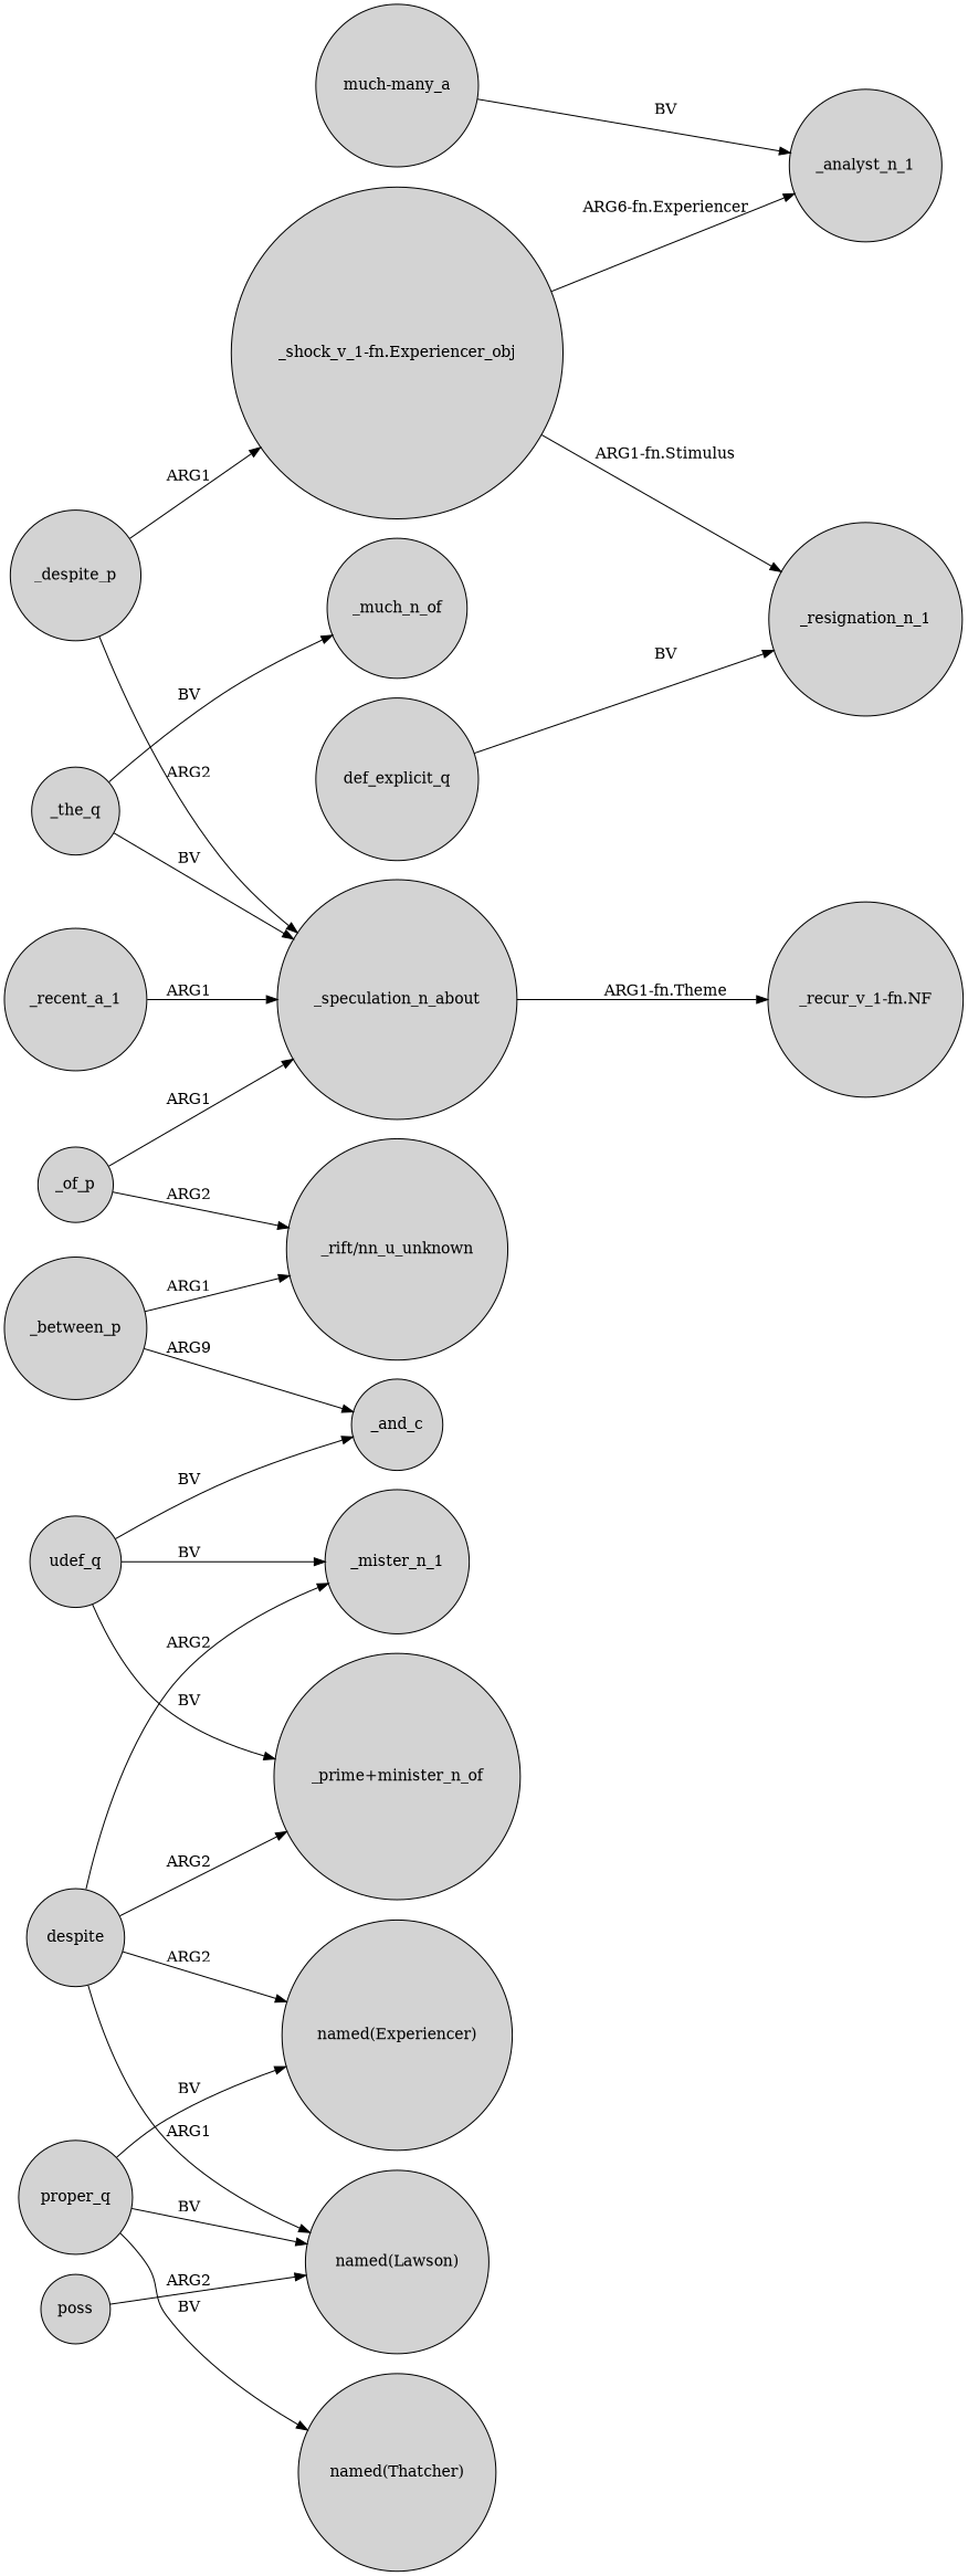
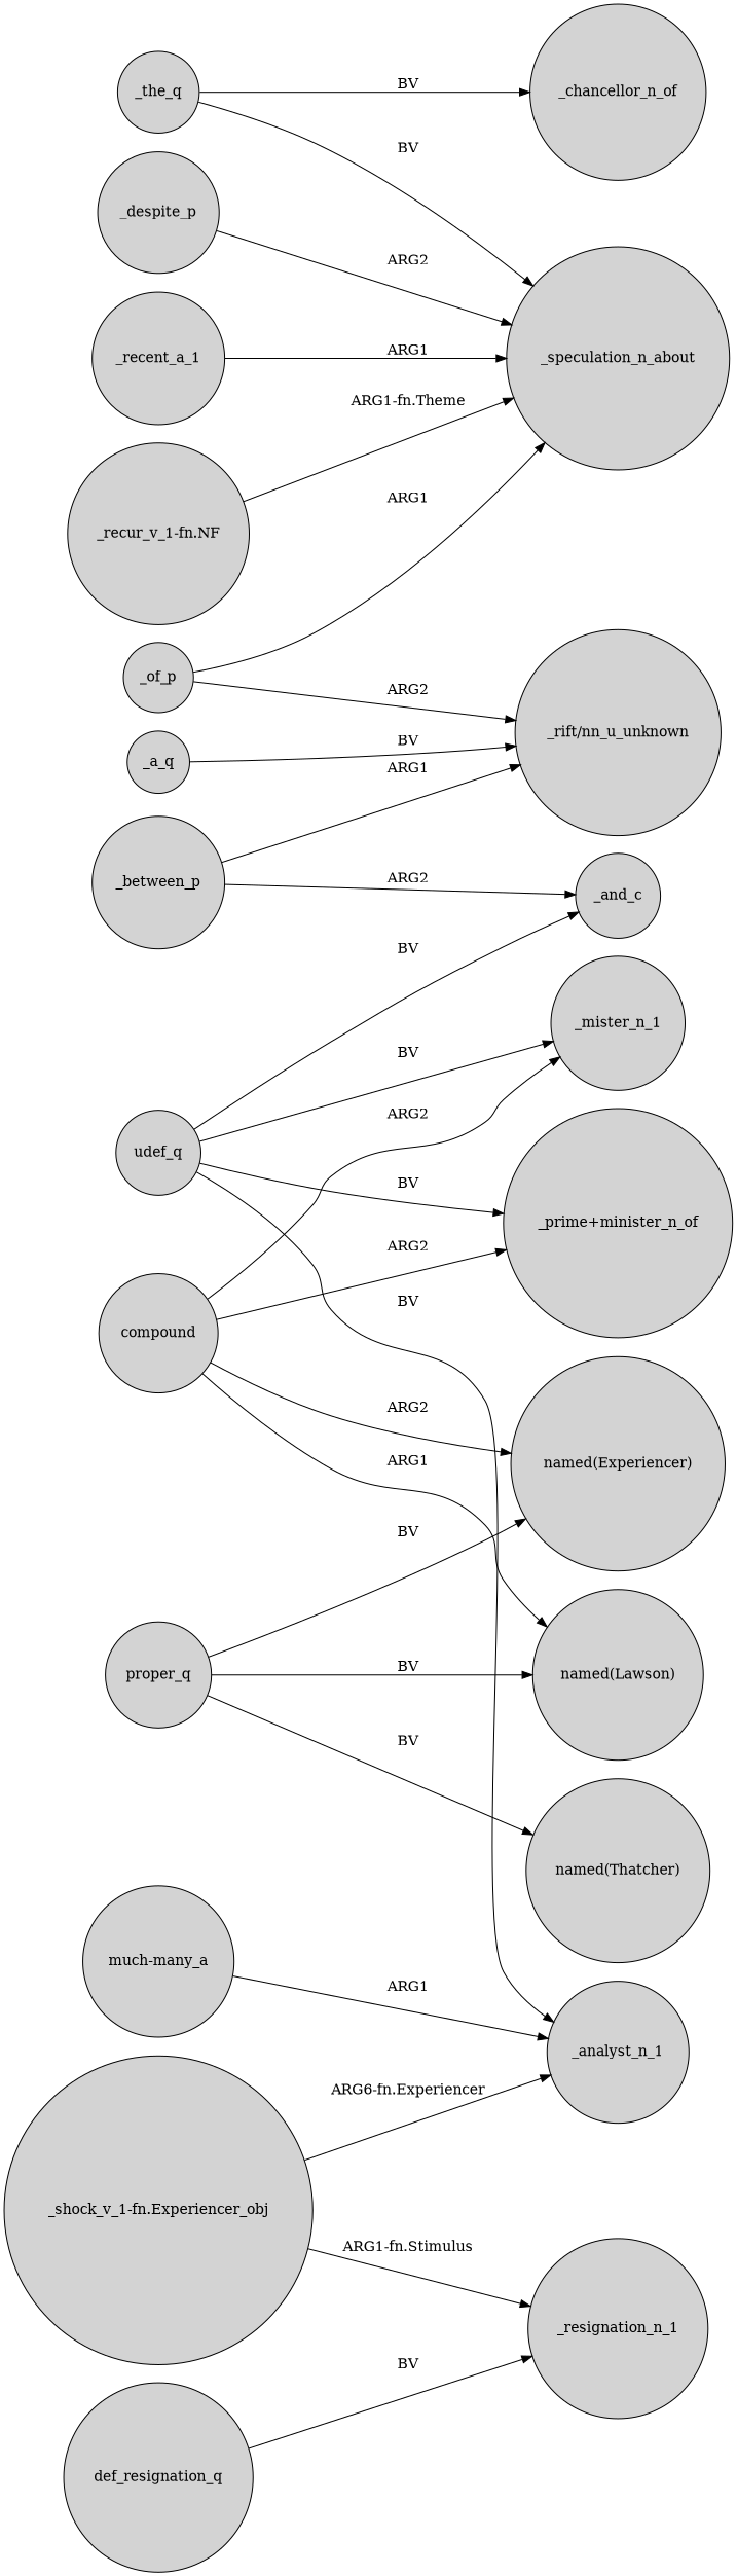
  digraph {
    rankdir=LR
    node [shape=circle style=filled]
    _the_q
    _speculation_n_about
-   _chancellor_n_of [label=_much_n_of]
+   _chancellor_n_of
    n4 [label="named(Experiencer)"]
-   compound [label=despite]
+   compound
    "_prime+minister_n_of"
    "named(Lawson)"
    _mister_n_1
    _despite_p
    "_shock_v_1-fn.Experiencer_obj"
    _resignation_n_1
    _analyst_n_1
-   def_explicit_q
-   poss
+   def_explicit_q [label=def_resignation_q]
    _recent_a_1
    "_recur_v_1-fn.NF"
    udef_q
    _and_c
    "much-many_a"
    proper_q
    "named(Thatcher)"
    _between_p
    "_rift/nn_u_unknown"
+   _a_q
    _of_p
    _the_q -> _speculation_n_about [label=BV]
    _the_q -> _chancellor_n_of [label=BV]
    compound -> n4 [label=ARG2]
    compound -> "_prime+minister_n_of" [label=ARG2]
    compound -> "named(Lawson)" [label=ARG1]
    compound -> _mister_n_1 [label=ARG2]
    _despite_p -> _speculation_n_about [label=ARG2]
-   _despite_p -> "_shock_v_1-fn.Experiencer_obj" [label=ARG1]
    "_shock_v_1-fn.Experiencer_obj" -> _resignation_n_1 [label="ARG1-fn.Stimulus"]
    "_shock_v_1-fn.Experiencer_obj" -> _analyst_n_1 [label="ARG6-fn.Experiencer"]
    def_explicit_q -> _resignation_n_1 [label=BV]
-   poss -> "named(Lawson)" [label=ARG2]
    _recent_a_1 -> _speculation_n_about [label=ARG1]
-   _speculation_n_about -> "_recur_v_1-fn.NF" [label="ARG1-fn.Theme"]
+   "_recur_v_1-fn.NF" -> _speculation_n_about [label="ARG1-fn.Theme"]
    udef_q -> "_prime+minister_n_of" [label=BV]
    udef_q -> _mister_n_1 [label=BV]
+   udef_q -> _analyst_n_1 [label=BV]
    udef_q -> _and_c [label=BV]
-   "much-many_a" -> _analyst_n_1 [label=BV]
+   "much-many_a" -> _analyst_n_1 [label=ARG1]
    proper_q -> n4 [label=BV]
    proper_q -> "named(Lawson)" [label=BV]
    proper_q -> "named(Thatcher)" [label=BV]
-   _between_p -> _and_c [label=ARG9]
+   _between_p -> _and_c [label=ARG2]
    _between_p -> "_rift/nn_u_unknown" [label=ARG1]
+   _a_q -> "_rift/nn_u_unknown" [label=BV]
    _of_p -> _speculation_n_about [label=ARG1]
    _of_p -> "_rift/nn_u_unknown" [label=ARG2]
  }
